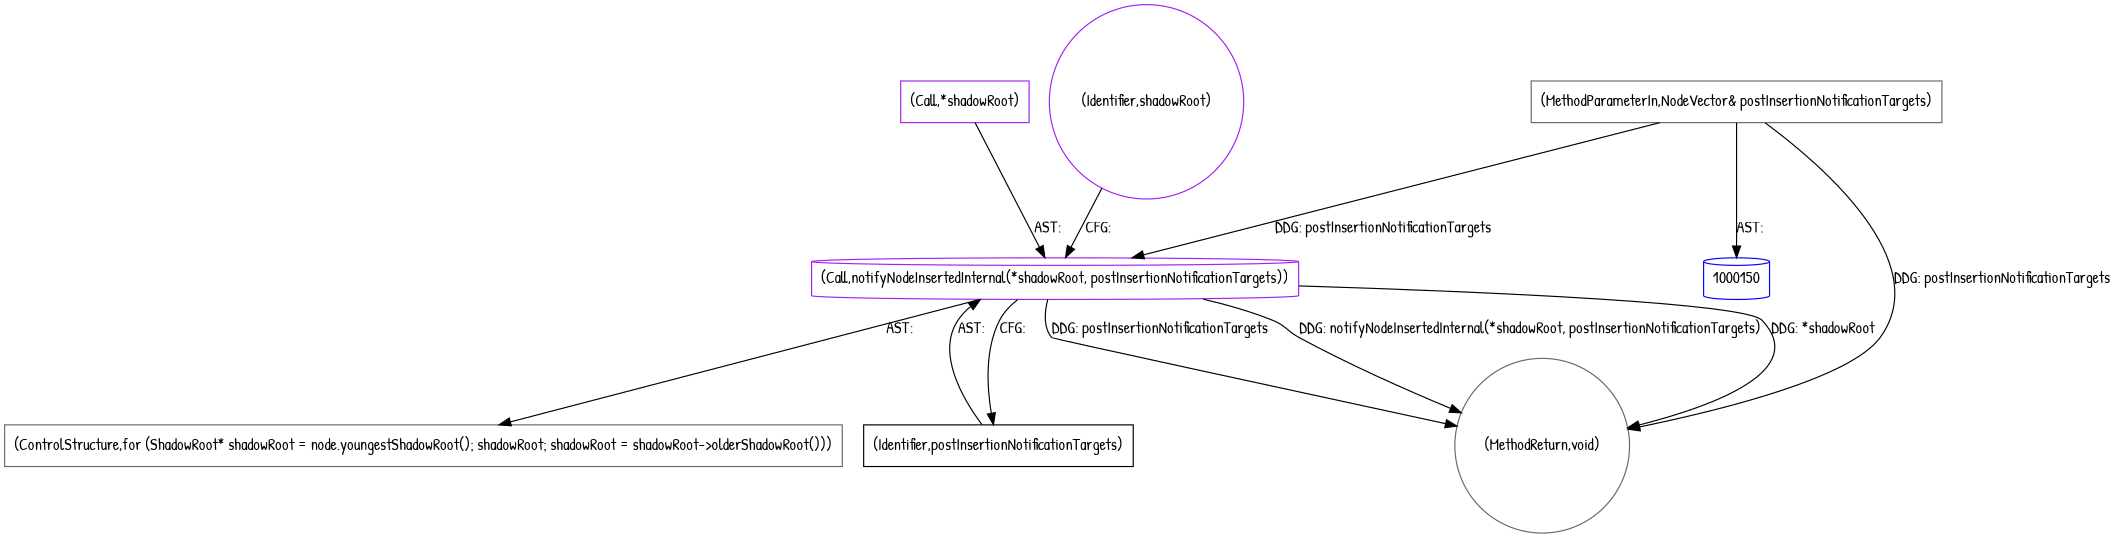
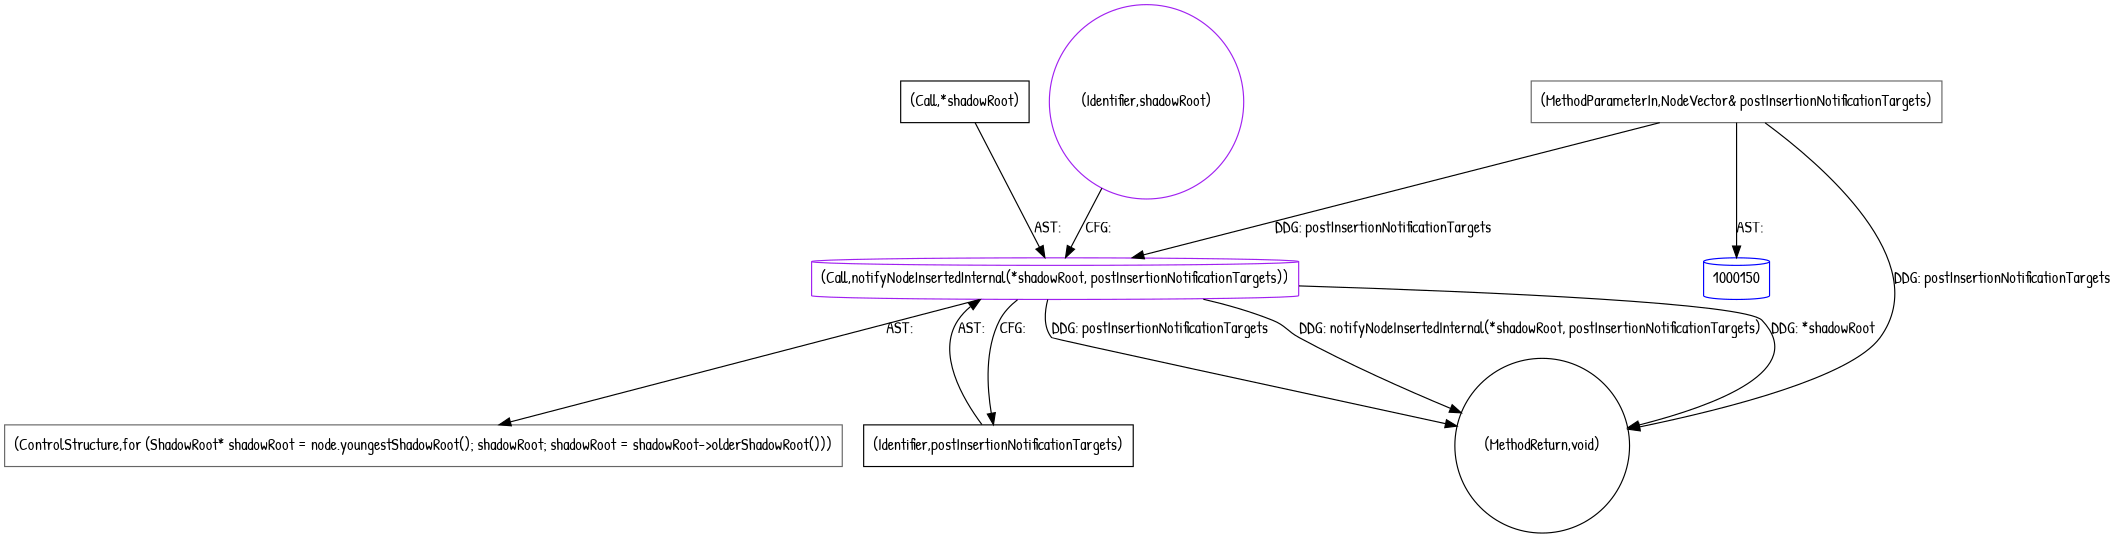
  digraph {
    fontname="Patrick Hand"
    node [color=black fontname="Patrick Hand" shape=box]
    edge [fontname="Patrick Hand"]
    n1 [color=purple label="(Call,notifyNodeInsertedInternal(*shadowRoot, postInsertionNotificationTargets))" shape=cylinder]
    n2 [label="(Identifier,postInsertionNotificationTargets)"]
    n3 [color=gray40 label="(ControlStructure,for (ShadowRoot* shadowRoot = node.youngestShadowRoot(); shadowRoot; shadowRoot = shadowRoot->olderShadowRoot()))"]
-   n4 [color=gray40 label="(MethodReturn,void)" shape=circle]
+   n4 [label="(MethodReturn,void)" shape=circle]
    n5 [color=gray40 label="(MethodParameterIn,NodeVector& postInsertionNotificationTargets)"]
    n6 [color=blue label=1000150 shape=cylinder]
-   n7 [color=purple label="(Call,*shadowRoot)"]
+   n7 [label="(Call,*shadowRoot)"]
    n8 [color=purple label="(Identifier,shadowRoot)" shape=circle]
    n1 -> n2 [label="CFG: "]
    n1 -> n3 [label="AST: "]
    n1 -> n4 [label="DDG: notifyNodeInsertedInternal(*shadowRoot, postInsertionNotificationTargets)"]
    n1 -> n4 [label="DDG: *shadowRoot"]
    n1 -> n4 [label="DDG: postInsertionNotificationTargets"]
    n2 -> n1 [label="AST: "]
    n5 -> n1 [label="DDG: postInsertionNotificationTargets"]
    n5 -> n4 [label="DDG: postInsertionNotificationTargets"]
    n5 -> n6 [label="AST: "]
    n7 -> n1 [label="AST: "]
    n8 -> n1 [label="CFG: "]
  }
